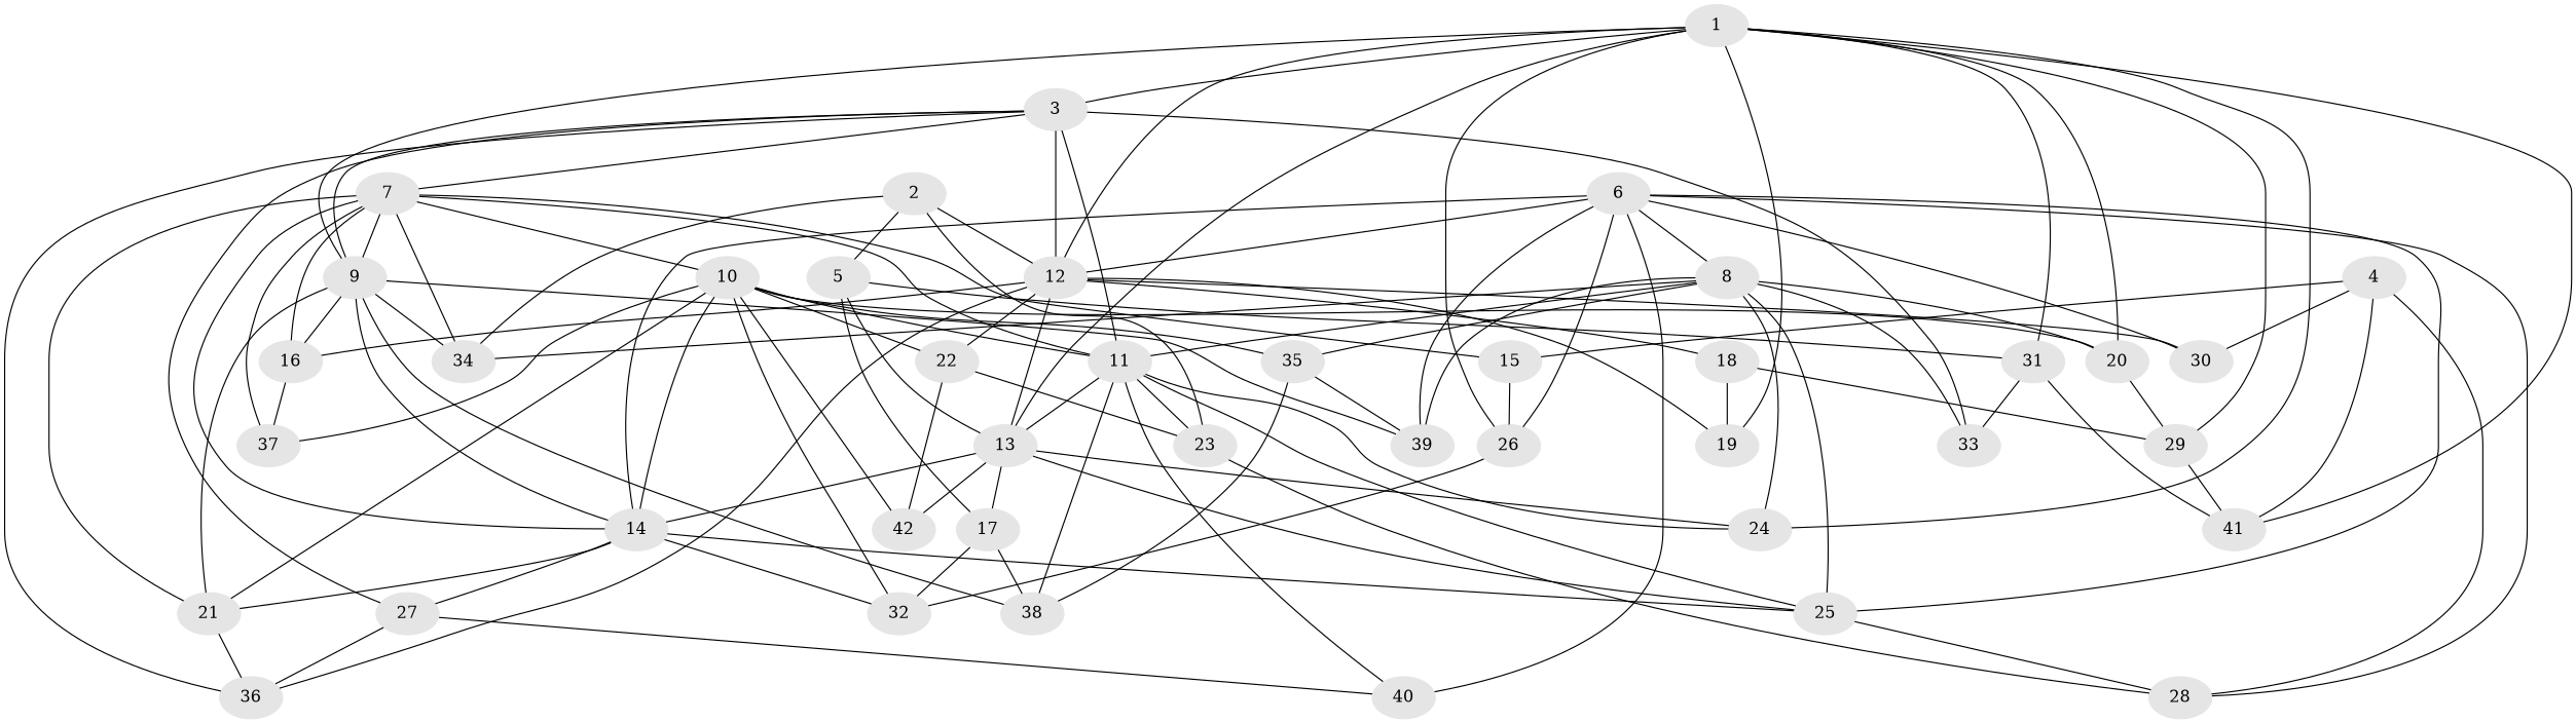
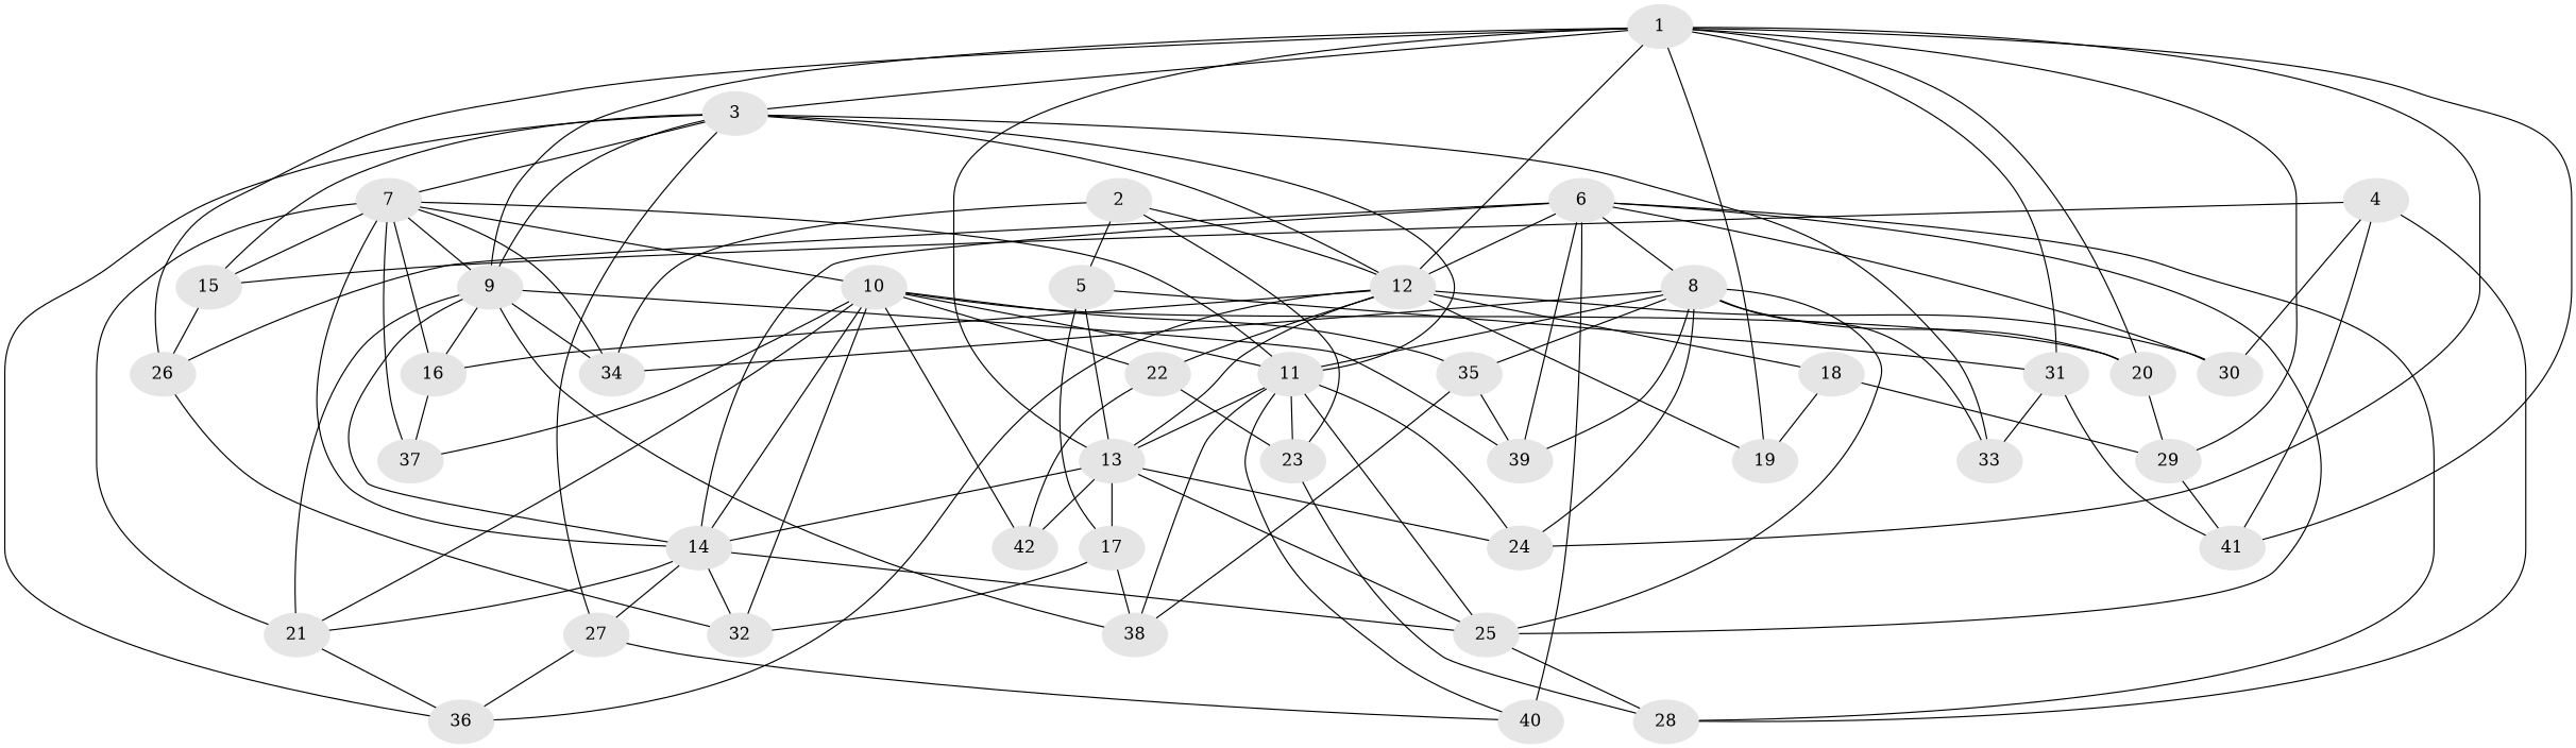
  graph {
    node [color=gray90 style=filled]
    edge [weight=1.0]
    1
    3
    9
    12
    13
    19
    20
    24
    26
    29
    31
    41
    7
    11
    15
    27
    33
    36
    34
    14
    39
    16
    21
    38
    30
    22
    18
    17
    25
    42
    32
    2
    5
    23
    28
    10
    37
    40
    4
    6
    8
    35
    1 -- 3
    1 -- 9 [weight=2.0]
    1 -- 12
    1 -- 13
    1 -- 19
    1 -- 20
    1 -- 24
    1 -- 26
    1 -- 29
    1 -- 31
    1 -- 41
    3 -- 9
    3 -- 12
    3 -- 7
    3 -- 11
+   3 -- 15
    3 -- 27
    3 -- 33 [weight=2.0]
    3 -- 36
    9 -- 34
    9 -- 14
    9 -- 39
    9 -- 16
    9 -- 21
    9 -- 38
    12 -- 13
    12 -- 19
    12 -- 36
    12 -- 16
    12 -- 30
    12 -- 22
    12 -- 18 [weight=2.0]
    13 -- 24
    13 -- 14 [weight=2.0]
    13 -- 17
    13 -- 25
    13 -- 42
    20 -- 29
    26 -- 32
    29 -- 41
    31 -- 41
    31 -- 33
    7 -- 9
    7 -- 11
    7 -- 15
    7 -- 34
    7 -- 14
    7 -- 16
    7 -- 21 [weight=2.0]
    7 -- 10
    7 -- 37 [weight=2.0]
    11 -- 13
    11 -- 24
    11 -- 38
    11 -- 25
    11 -- 23
    11 -- 40
    15 -- 26
    27 -- 36
    27 -- 40
    14 -- 27
    14 -- 21
    14 -- 25
    14 -- 32
    16 -- 37
    21 -- 36
    22 -- 42
    22 -- 23
    18 -- 19
    18 -- 29
    17 -- 38
    17 -- 32
    25 -- 28
    2 -- 12
    2 -- 34
    2 -- 5
    2 -- 23
    5 -- 13
    5 -- 31
    5 -- 17
    23 -- 28
    10 -- 20
    10 -- 11
    10 -- 14
    10 -- 21
    10 -- 22
    10 -- 42
    10 -- 32
    10 -- 37
    10 -- 35
    4 -- 41
    4 -- 15
    4 -- 30
    4 -- 28
    6 -- 12
    6 -- 26
    6 -- 14 [weight=3.0]
    6 -- 39
    6 -- 30
    6 -- 25
    6 -- 28
    6 -- 40 [weight=2.0]
    6 -- 8
    8 -- 20
    8 -- 24
    8 -- 11
    8 -- 33
    8 -- 34
    8 -- 39
    8 -- 25
    8 -- 35
    35 -- 39
    35 -- 38
  }
